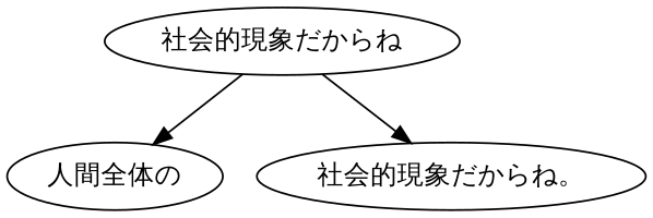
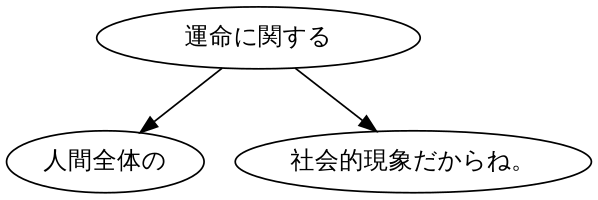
  digraph {
    fontname="Noto Sans"
    node [fontname="Noto Sans"]
    edge [fontname="Noto Sans"]
    n1 [label="人間全体の"]
-   n2 [label="社会的現象だからね"]
+   n2 [label="運命に関する"]
    n3 [label="社会的現象だからね。"]
    n2 -> n1
    n2 -> n3
  }
